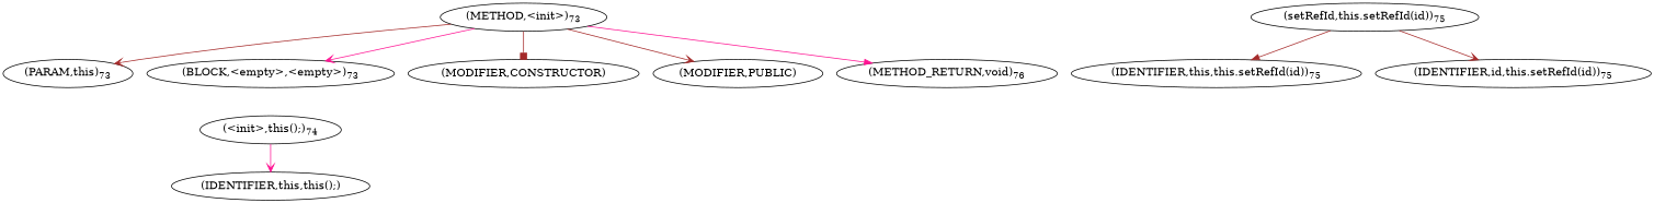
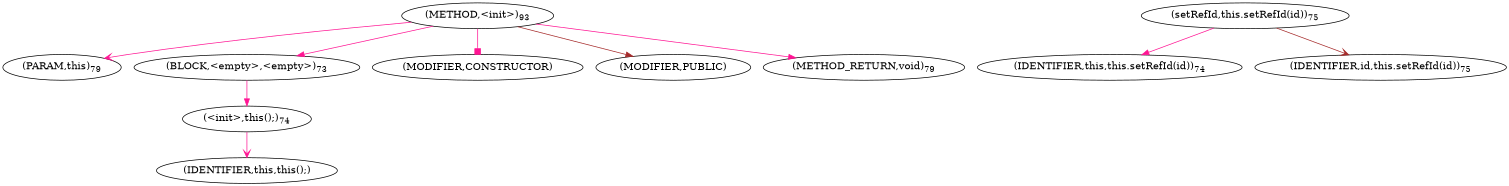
  digraph {
    edge [arrowhead=normal color=deeppink]
-   n1 [label=<(METHOD,&lt;init&gt;)<SUB>73</SUB>>]
-   n2 [label=<(PARAM,this)<SUB>73</SUB>>]
+   n1 [label=<(METHOD,&lt;init&gt;)<SUB>93</SUB>>]
+   n2 [label=<(PARAM,this)<SUB>79</SUB>>]
    n3 [label=<(BLOCK,&lt;empty&gt;,&lt;empty&gt;)<SUB>73</SUB>>]
    n4 [label=<(MODIFIER,CONSTRUCTOR)>]
    n5 [label=<(MODIFIER,PUBLIC)>]
-   n6 [label=<(METHOD_RETURN,void)<SUB>76</SUB>>]
+   n6 [label=<(METHOD_RETURN,void)<SUB>79</SUB>>]
    n7 [label=<(&lt;init&gt;,this();)<SUB>74</SUB>>]
    n8 [label=<(IDENTIFIER,this,this();)>]
    n9 [label=<(setRefId,this.setRefId(id))<SUB>75</SUB>>]
-   n10 [label=<(IDENTIFIER,this,this.setRefId(id))<SUB>75</SUB>>]
+   n10 [label=<(IDENTIFIER,this,this.setRefId(id))<SUB>74</SUB>>]
    n11 [label=<(IDENTIFIER,id,this.setRefId(id))<SUB>75</SUB>>]
-   n1 -> n2 [arrowhead=vee color=brown]
-   n1 -> n3 [arrowhead=vee]
-   n1 -> n4 [arrowhead=box color=brown]
-   n1 -> n5 [arrowhead=vee color=brown]
+   n1 -> n2 [arrowhead=vee]
+   n1 -> n3
+   n1 -> n4 [arrowhead=box]
+   n1 -> n5 [color=brown]
    n1 -> n6
+   n3 -> n7
    n7 -> n8 [arrowhead=vee]
-   n9 -> n10 [color=brown]
+   n9 -> n10
    n9 -> n11 [arrowhead=vee color=brown]
  }
